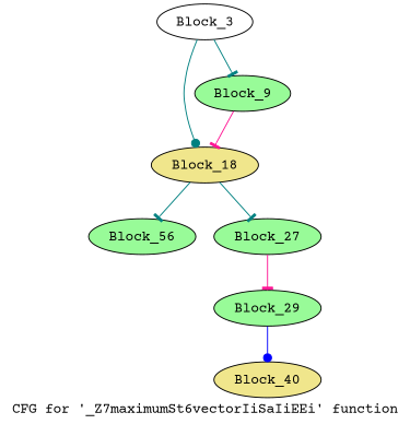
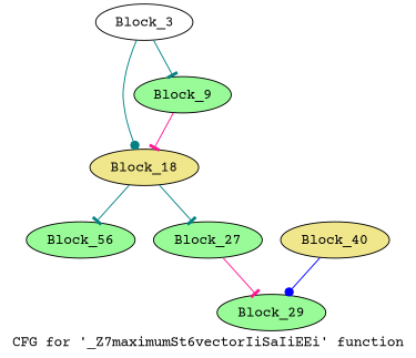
  digraph {
    fontname="Courier Prime"
    label="CFG for '_Z7maximumSt6vectorIiSaIiEEi' function"
    node [fillcolor=palegreen fontname="Courier Prime" style=filled]
    edge [arrowhead=tee color=teal fontname="Courier Prime" tailport=s0]
    n1 [fillcolor=white label=Block_3]
    n2 [fillcolor=khaki label=Block_18]
    n3 [label=Block_9]
    n4 [label=Block_56]
    n5 [label=Block_27]
    n6 [label=Block_29]
    n7 [fillcolor=khaki label=Block_40]
    n1 -> n2 [arrowhead=dot]
    n1 -> n3 [tailport=s1]
    n2 -> n4
    n2 -> n5 [tailport=s1]
    n3 -> n2 [color=deeppink tailport=""]
    n5 -> n6 [color=deeppink]
-   n6 -> n7 [arrowhead=dot color=blue tailport=""]
+   n7 -> n6 [arrowhead=dot color=blue tailport=""]
  }
